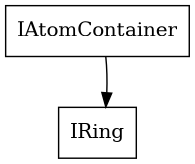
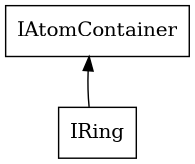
  digraph {
    rankdir=BT
    node [shape=box]
    n1 [label=IRing]
    n2 [label=IAtomContainer]
-   n2 -> n1
+   n1 -> n2
  }
